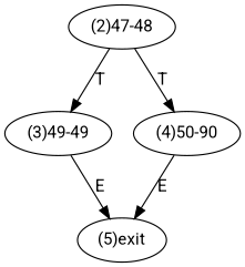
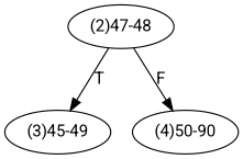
  digraph {
    fontname=Roboto
    node [fontname=Roboto]
    edge [fontname=Roboto]
    n1 [label="(2)47-48"]
-   n2 [label="(3)49-49"]
+   n2 [label="(3)45-49"]
    n3 [label="(4)50-90"]
-   n4 [label="(5)exit"]
    n1 -> n2 [label=T]
-   n1 -> n3 [label=T]
-   n2 -> n4 [label=E]
-   n3 -> n4 [label=E]
+   n1 -> n3 [label=F]
  }
